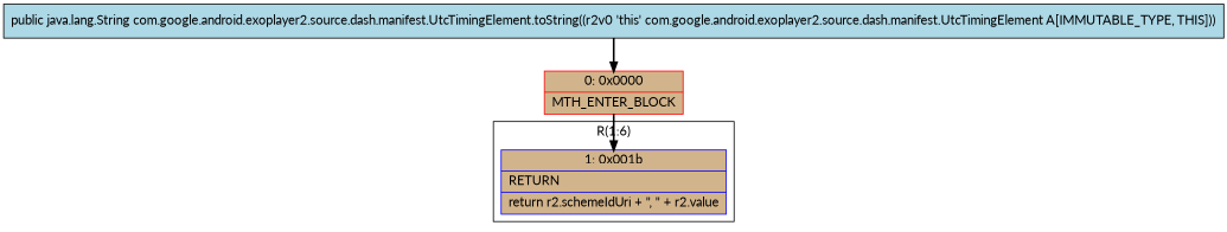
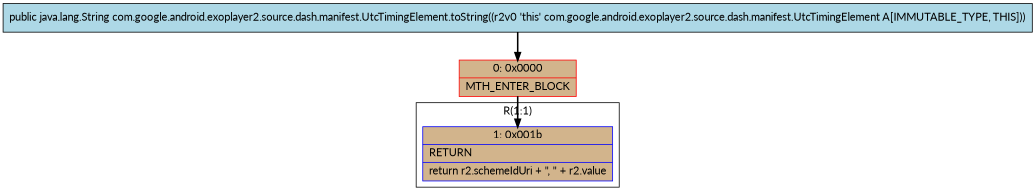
  digraph {
    fontname=Lato
    node [shape=record style=filled fillcolor=tan fontname=Lato]
    edge [style=bold fontname=Lato]
    n1 [color=blue label="{1\:\ 0x001b|RETURN\l|return r2.schemeIdUri + \", \" + r2.value\l}"]
    n2 [color=red label="{0\:\ 0x0000|MTH_ENTER_BLOCK\l}"]
    n3 [label="{public java.lang.String com.google.android.exoplayer2.source.dash.manifest.UtcTimingElement.toString((r2v0 'this' com.google.android.exoplayer2.source.dash.manifest.UtcTimingElement A[IMMUTABLE_TYPE, THIS])) }" fillcolor=lightblue]
    subgraph cluster_1 {
-     label="R(1:6)"
+     label="R(1:1)"
      n1
    }
    n2 -> n1
    n3 -> n2
  }
